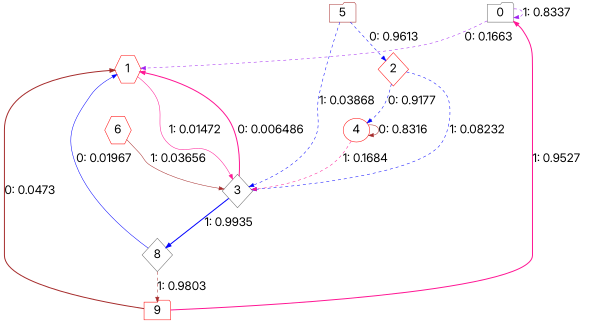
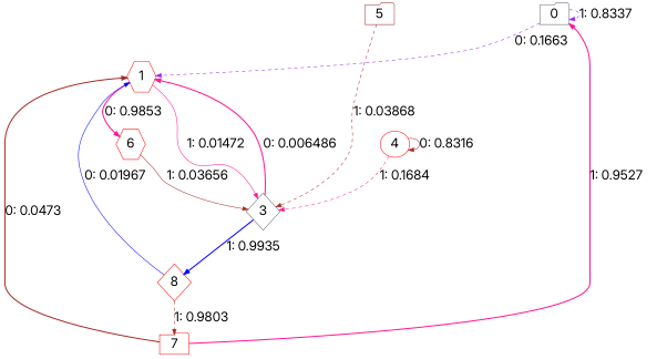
  digraph {
    fontname=Inter
    node [color=red fontname=Inter fontsize=24 shape=folder]
    edge [color=blue fontname=Inter fontsize=24 style=dashed]
    0 [color=gray40]
    1 [shape=hexagon]
    6 [shape=hexagon]
    3 [color=gray40 shape=diamond]
-   8 [color=gray40 shape=diamond]
+   8 [shape=diamond]
    5 [color=brown]
-   2 [shape=diamond]
-   7 [label=9]
+   7
    4 [shape=ellipse]
    0 -> 0 [color=purple label="1: 0.8337   "]
    0 -> 1 [color=purple label="0: 0.1663   "]
+   1 -> 6 [color=deeppink label="0: 0.9853   " style=bold]
    1 -> 3 [color=deeppink label="1: 0.01472  " style=solid]
    6 -> 3 [color=brown label="1: 0.03656  " style=solid]
    3 -> 1 [color=deeppink label="0: 0.006486  " style=bold]
    3 -> 8 [label="1: 0.9935   " style=bold]
    8 -> 1 [label="0: 0.01967  " style=solid]
    8 -> 7 [color=brown label="1: 0.9803   "]
-   5 -> 3 [label="1: 0.03868  "]
-   5 -> 2 [label="0: 0.9613   "]
-   2 -> 3 [label="1: 0.08232  "]
-   2 -> 4 [label="0: 0.9177   "]
+   5 -> 3 [color=brown label="1: 0.03868  "]
    7 -> 0 [color=deeppink label="1: 0.9527   " style=bold]
    7 -> 1 [color=brown label="0: 0.0473   " style=bold]
    4 -> 3 [color=deeppink label="1: 0.1684   "]
    4 -> 4 [color=brown label="0: 0.8316   " style=solid]
  }
